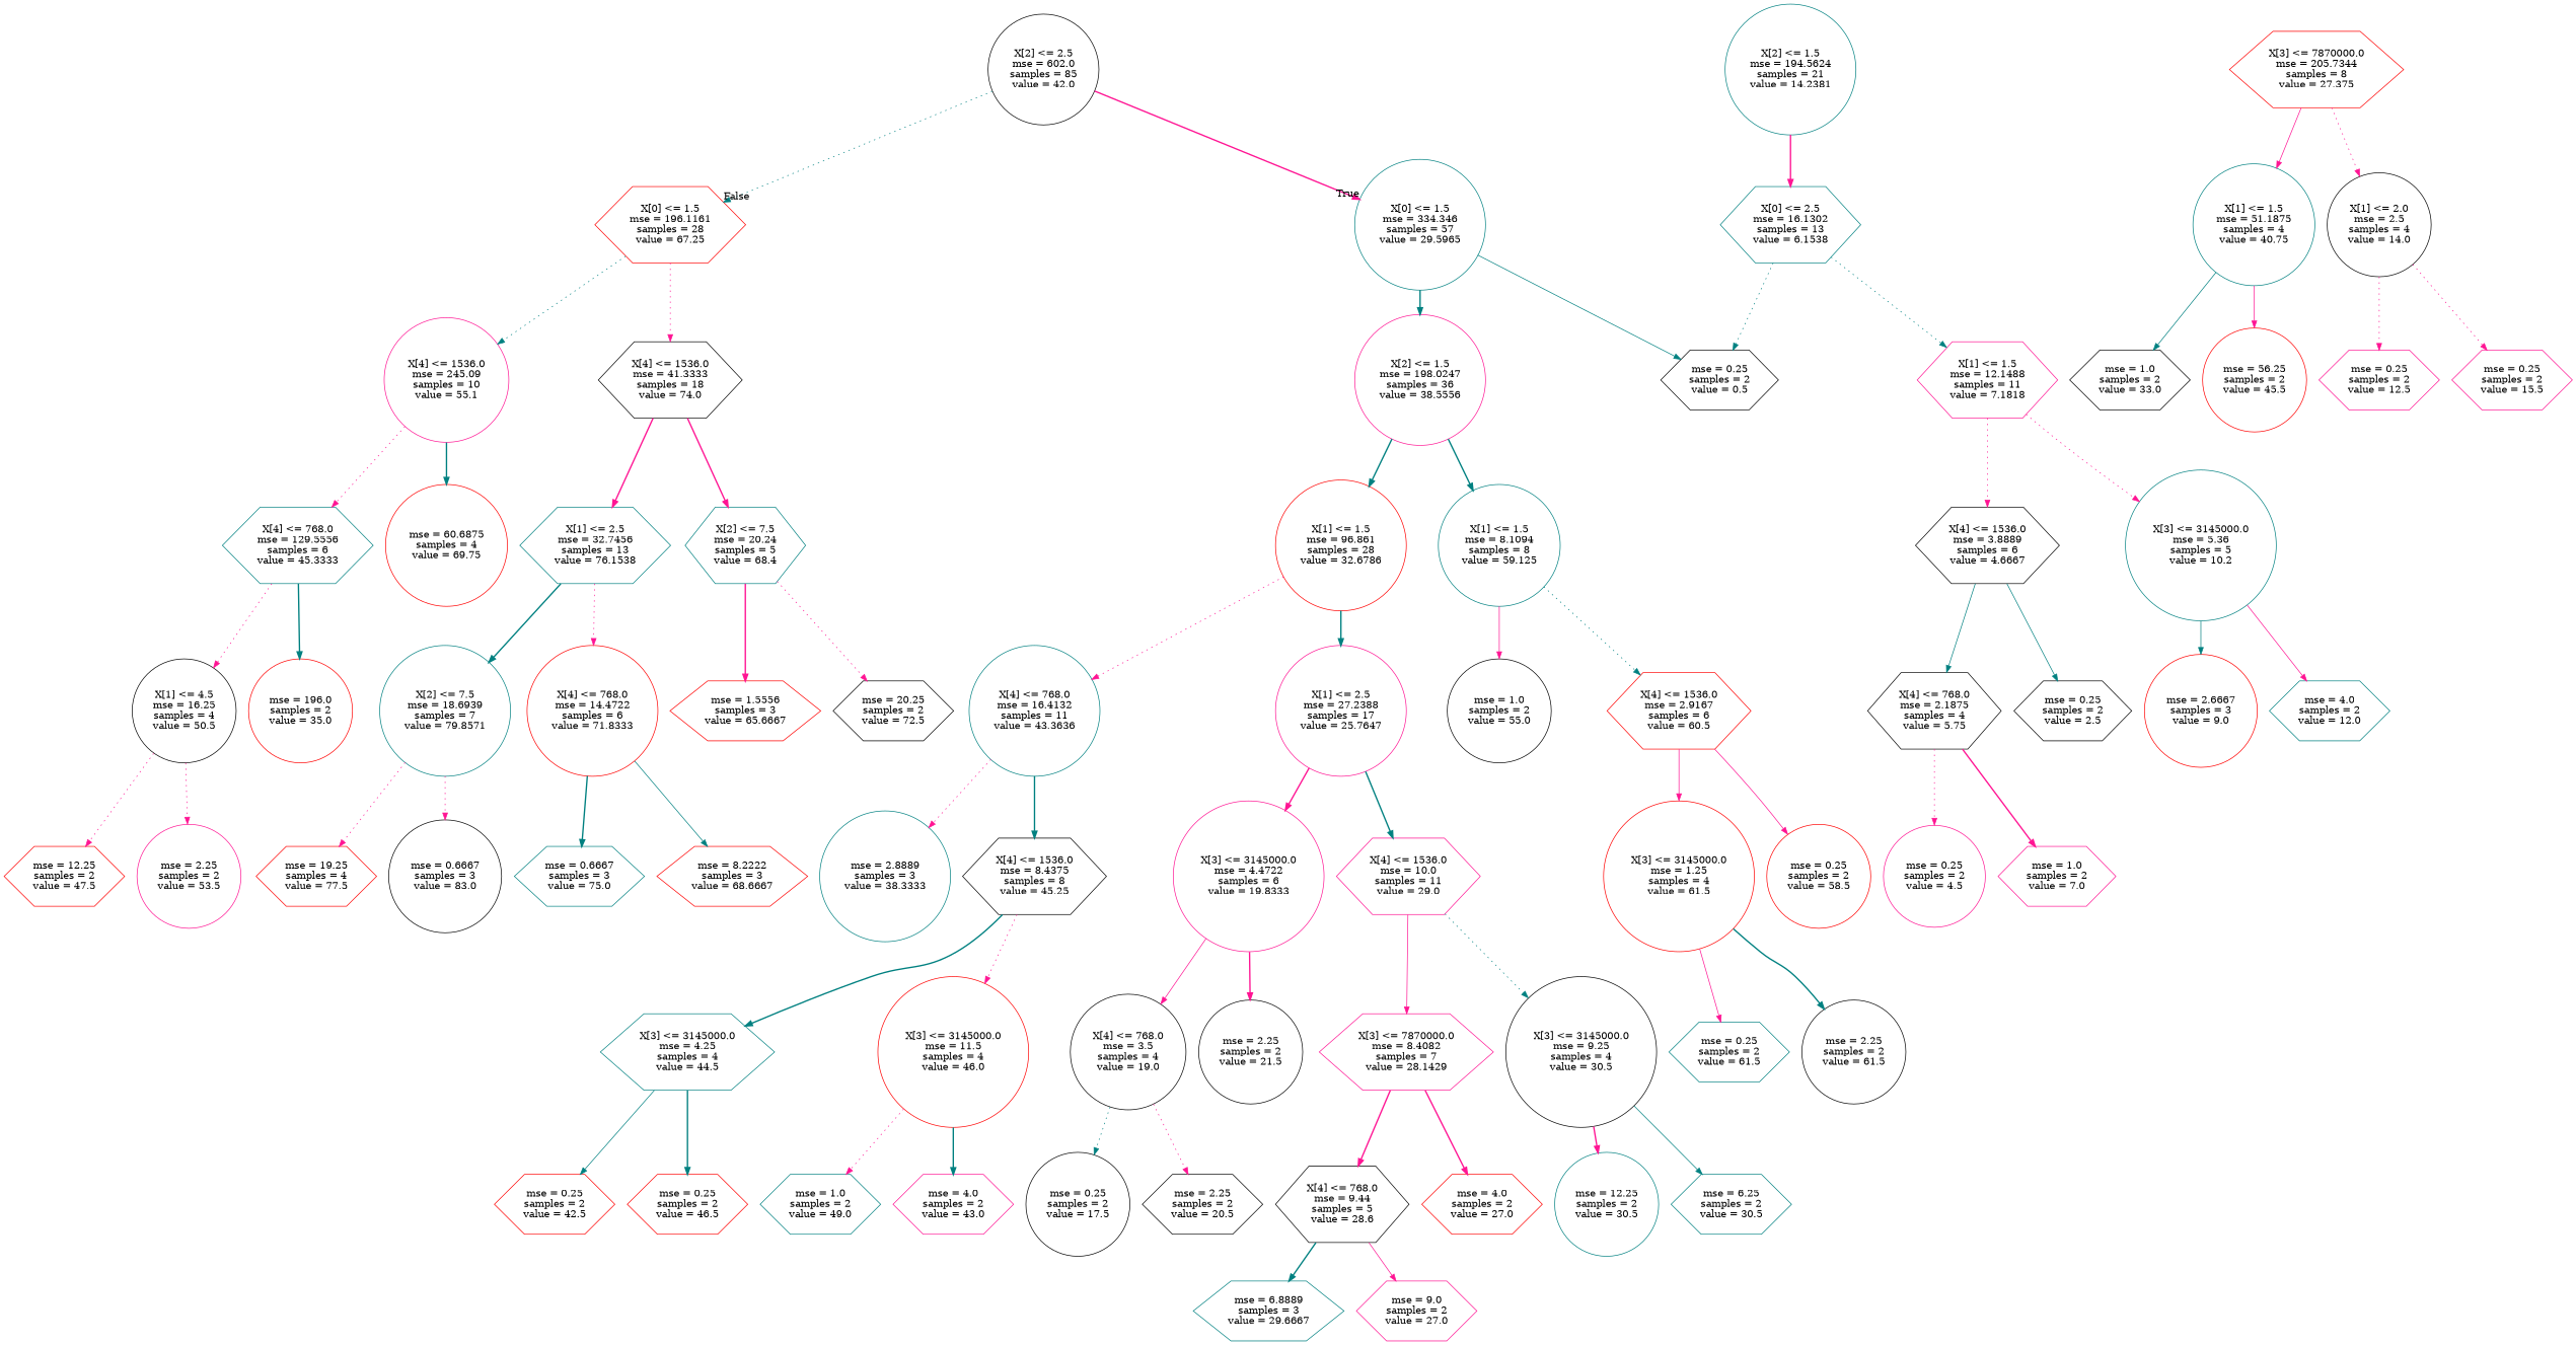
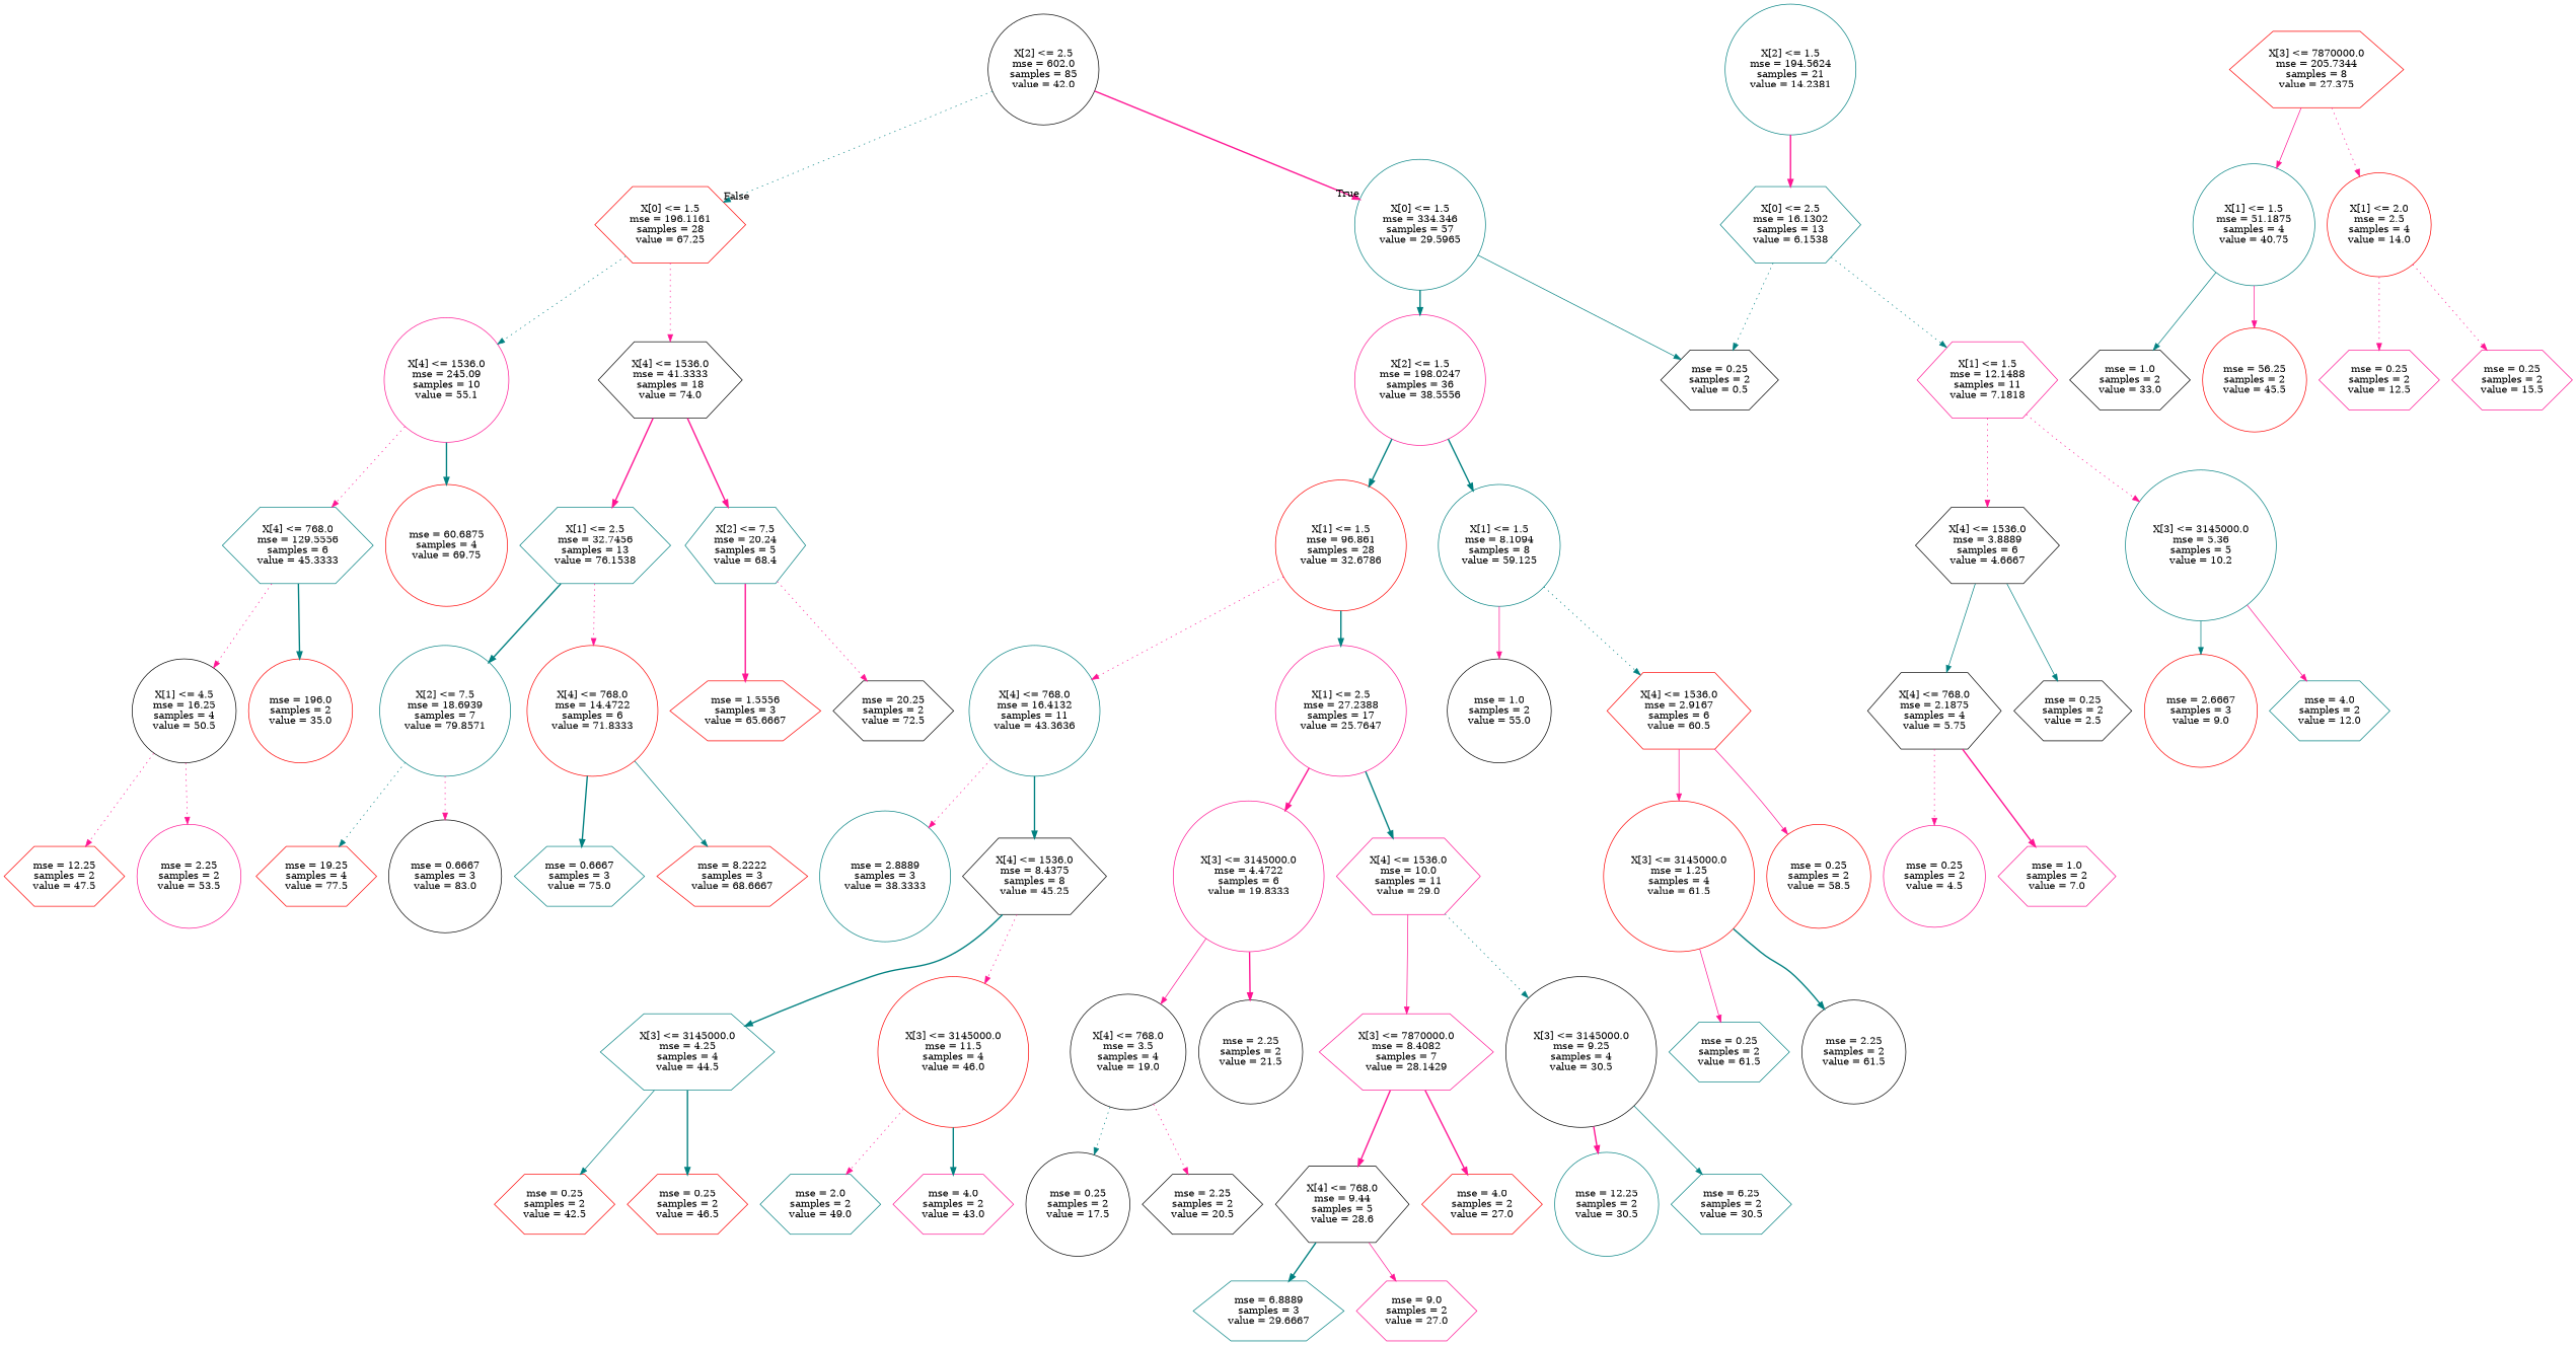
  digraph {
    node [color=teal shape=hexagon]
    edge [color=deeppink style=dotted]
    n1 [color=black label="X[2] <= 2.5\nmse = 602.0\nsamples = 85\nvalue = 42.0" shape=circle]
    n2 [label="X[0] <= 1.5\nmse = 334.346\nsamples = 57\nvalue = 29.5965" shape=circle]
    n3 [color=red label="X[0] <= 1.5\nmse = 196.1161\nsamples = 28\nvalue = 67.25"]
    n4 [color=deeppink label="X[2] <= 1.5\nmse = 198.0247\nsamples = 36\nvalue = 38.5556" shape=circle]
    n5 [color=black label="mse = 0.25\nsamples = 2\nvalue = 0.5"]
    n6 [color=black label="X[4] <= 1536.0\nmse = 41.3333\nsamples = 18\nvalue = 74.0"]
    n7 [color=deeppink label="X[4] <= 1536.0\nmse = 245.09\nsamples = 10\nvalue = 55.1" shape=circle]
    n8 [color=red label="X[1] <= 1.5\nmse = 96.861\nsamples = 28\nvalue = 32.6786" shape=circle]
    n9 [label="X[1] <= 1.5\nmse = 8.1094\nsamples = 8\nvalue = 59.125" shape=circle]
    n10 [label="X[2] <= 1.5\nmse = 194.5624\nsamples = 21\nvalue = 14.2381" shape=circle]
    n11 [label="X[0] <= 2.5\nmse = 16.1302\nsamples = 13\nvalue = 6.1538"]
    n12 [label="X[4] <= 768.0\nmse = 16.4132\nsamples = 11\nvalue = 43.3636" shape=circle]
    n13 [color=deeppink label="X[1] <= 2.5\nmse = 27.2388\nsamples = 17\nvalue = 25.7647" shape=circle]
    n14 [color=black label="mse = 1.0\nsamples = 2\nvalue = 55.0" shape=circle]
    n15 [color=red label="X[4] <= 1536.0\nmse = 2.9167\nsamples = 6\nvalue = 60.5"]
    n16 [label="mse = 2.8889\nsamples = 3\nvalue = 38.3333" shape=circle]
    n17 [color=black label="X[4] <= 1536.0\nmse = 8.4375\nsamples = 8\nvalue = 45.25"]
    n18 [color=deeppink label="X[3] <= 3145000.0\nmse = 4.4722\nsamples = 6\nvalue = 19.8333" shape=circle]
    n19 [color=deeppink label="X[4] <= 1536.0\nmse = 10.0\nsamples = 11\nvalue = 29.0"]
    n20 [label="X[3] <= 3145000.0\nmse = 4.25\nsamples = 4\nvalue = 44.5"]
    n21 [color=red label="X[3] <= 3145000.0\nmse = 11.5\nsamples = 4\nvalue = 46.0" shape=circle]
    n22 [color=red label="mse = 0.25\nsamples = 2\nvalue = 42.5"]
    n23 [color=red label="mse = 0.25\nsamples = 2\nvalue = 46.5"]
-   n24 [label="mse = 1.0\nsamples = 2\nvalue = 49.0"]
+   n24 [label="mse = 2.0\nsamples = 2\nvalue = 49.0"]
    n25 [color=deeppink label="mse = 4.0\nsamples = 2\nvalue = 43.0"]
    n26 [color=black label="X[4] <= 768.0\nmse = 3.5\nsamples = 4\nvalue = 19.0" shape=circle]
    n27 [color=black label="mse = 2.25\nsamples = 2\nvalue = 21.5" shape=circle]
    n28 [color=deeppink label="X[3] <= 7870000.0\nmse = 8.4082\nsamples = 7\nvalue = 28.1429"]
    n29 [color=black label="X[3] <= 3145000.0\nmse = 9.25\nsamples = 4\nvalue = 30.5" shape=circle]
    n30 [color=black label="mse = 0.25\nsamples = 2\nvalue = 17.5" shape=circle]
    n31 [color=black label="mse = 2.25\nsamples = 2\nvalue = 20.5"]
    n32 [color=black label="X[4] <= 768.0\nmse = 9.44\nsamples = 5\nvalue = 28.6"]
    n33 [color=red label="mse = 4.0\nsamples = 2\nvalue = 27.0"]
    n34 [label="mse = 12.25\nsamples = 2\nvalue = 30.5" shape=circle]
    n35 [label="mse = 6.25\nsamples = 2\nvalue = 30.5"]
    n36 [label="mse = 6.8889\nsamples = 3\nvalue = 29.6667"]
    n37 [color=deeppink label="mse = 9.0\nsamples = 2\nvalue = 27.0"]
    n38 [color=red label="X[3] <= 3145000.0\nmse = 1.25\nsamples = 4\nvalue = 61.5" shape=circle]
    n39 [color=red label="mse = 0.25\nsamples = 2\nvalue = 58.5" shape=circle]
    n40 [label="mse = 0.25\nsamples = 2\nvalue = 61.5"]
    n41 [color=black label="mse = 2.25\nsamples = 2\nvalue = 61.5" shape=circle]
    n42 [color=deeppink label="X[1] <= 1.5\nmse = 12.1488\nsamples = 11\nvalue = 7.1818"]
    n43 [color=red label="X[3] <= 7870000.0\nmse = 205.7344\nsamples = 8\nvalue = 27.375"]
    n44 [label="X[1] <= 1.5\nmse = 51.1875\nsamples = 4\nvalue = 40.75" shape=circle]
-   n45 [color=black label="X[1] <= 2.0\nmse = 2.5\nsamples = 4\nvalue = 14.0" shape=circle]
+   n45 [color=red label="X[1] <= 2.0\nmse = 2.5\nsamples = 4\nvalue = 14.0" shape=circle]
    n46 [color=black label="X[4] <= 1536.0\nmse = 3.8889\nsamples = 6\nvalue = 4.6667"]
    n47 [label="X[3] <= 3145000.0\nmse = 5.36\nsamples = 5\nvalue = 10.2" shape=circle]
    n48 [color=black label="X[4] <= 768.0\nmse = 2.1875\nsamples = 4\nvalue = 5.75"]
    n49 [color=black label="mse = 0.25\nsamples = 2\nvalue = 2.5"]
    n50 [color=red label="mse = 2.6667\nsamples = 3\nvalue = 9.0" shape=circle]
    n51 [label="mse = 4.0\nsamples = 2\nvalue = 12.0"]
    n52 [color=deeppink label="mse = 0.25\nsamples = 2\nvalue = 4.5" shape=circle]
    n53 [color=deeppink label="mse = 1.0\nsamples = 2\nvalue = 7.0"]
    n54 [color=black label="mse = 1.0\nsamples = 2\nvalue = 33.0"]
    n55 [color=red label="mse = 56.25\nsamples = 2\nvalue = 45.5" shape=circle]
    n56 [color=deeppink label="mse = 0.25\nsamples = 2\nvalue = 12.5"]
    n57 [color=deeppink label="mse = 0.25\nsamples = 2\nvalue = 15.5"]
    n58 [label="X[1] <= 2.5\nmse = 32.7456\nsamples = 13\nvalue = 76.1538"]
    n59 [label="X[2] <= 7.5\nmse = 20.24\nsamples = 5\nvalue = 68.4"]
    n60 [label="X[4] <= 768.0\nmse = 129.5556\nsamples = 6\nvalue = 45.3333"]
    n61 [color=red label="mse = 60.6875\nsamples = 4\nvalue = 69.75" shape=circle]
    n62 [label="X[2] <= 7.5\nmse = 18.6939\nsamples = 7\nvalue = 79.8571" shape=circle]
    n63 [color=red label="X[4] <= 768.0\nmse = 14.4722\nsamples = 6\nvalue = 71.8333" shape=circle]
    n64 [color=red label="mse = 1.5556\nsamples = 3\nvalue = 65.6667"]
    n65 [color=black label="mse = 20.25\nsamples = 2\nvalue = 72.5"]
    n66 [color=red label="mse = 19.25\nsamples = 4\nvalue = 77.5"]
    n67 [color=black label="mse = 0.6667\nsamples = 3\nvalue = 83.0" shape=circle]
    n68 [label="mse = 0.6667\nsamples = 3\nvalue = 75.0"]
    n69 [color=red label="mse = 8.2222\nsamples = 3\nvalue = 68.6667"]
    n70 [color=black label="X[1] <= 4.5\nmse = 16.25\nsamples = 4\nvalue = 50.5" shape=circle]
    n71 [color=red label="mse = 196.0\nsamples = 2\nvalue = 35.0" shape=circle]
    n72 [color=red label="mse = 12.25\nsamples = 2\nvalue = 47.5"]
    n73 [color=deeppink label="mse = 2.25\nsamples = 2\nvalue = 53.5" shape=circle]
    n1 -> n2 [headlabel=True labelangle=45 labeldistance=2.5 style=bold]
    n1 -> n3 [color=teal headlabel=False labelangle=-45 labeldistance=2.5]
    n2 -> n4 [color=teal style=bold]
    n2 -> n5 [color=teal style=solid]
    n3 -> n6
    n3 -> n7 [color=teal]
    n4 -> n8 [color=teal style=bold]
    n4 -> n9 [color=teal style=bold]
    n6 -> n58 [style=bold]
    n6 -> n59 [style=bold]
    n7 -> n60
    n7 -> n61 [color=teal style=bold]
    n8 -> n12
    n8 -> n13 [color=teal style=bold]
    n9 -> n14 [style=solid]
    n9 -> n15 [color=teal]
    n10 -> n11 [style=bold]
    n11 -> n5 [color=teal]
    n11 -> n42 [color=teal]
    n12 -> n16
    n12 -> n17 [color=teal style=bold]
    n13 -> n18 [style=bold]
    n13 -> n19 [color=teal style=bold]
    n15 -> n38 [style=solid]
    n15 -> n39 [style=solid]
    n17 -> n20 [color=teal style=bold]
    n17 -> n21
    n18 -> n26 [style=solid]
    n18 -> n27 [style=bold]
    n19 -> n28 [style=solid]
    n19 -> n29 [color=teal]
    n20 -> n22 [color=teal style=solid]
    n20 -> n23 [color=teal style=bold]
    n21 -> n24
    n21 -> n25 [color=teal style=bold]
    n26 -> n30 [color=teal]
    n26 -> n31
    n28 -> n32 [style=bold]
    n28 -> n33 [style=bold]
    n29 -> n34 [style=bold]
    n29 -> n35 [color=teal style=solid]
    n32 -> n36 [color=teal style=bold]
    n32 -> n37 [style=solid]
    n38 -> n40 [style=solid]
    n38 -> n41 [color=teal style=bold]
    n42 -> n46
    n42 -> n47
    n43 -> n44 [style=solid]
    n43 -> n45
    n44 -> n54 [color=teal style=solid]
    n44 -> n55 [style=solid]
    n45 -> n56
    n45 -> n57
    n46 -> n48 [color=teal style=solid]
    n46 -> n49 [color=teal style=solid]
    n47 -> n50 [color=teal style=solid]
    n47 -> n51 [style=solid]
    n48 -> n52
    n48 -> n53 [style=bold]
    n58 -> n62 [color=teal style=bold]
    n58 -> n63
    n59 -> n64 [style=bold]
    n59 -> n65
    n60 -> n70
    n60 -> n71 [color=teal style=bold]
-   n62 -> n66
+   n62 -> n66 [color=teal]
    n62 -> n67
    n63 -> n68 [color=teal style=bold]
    n63 -> n69 [color=teal style=solid]
    n70 -> n72
    n70 -> n73
  }
